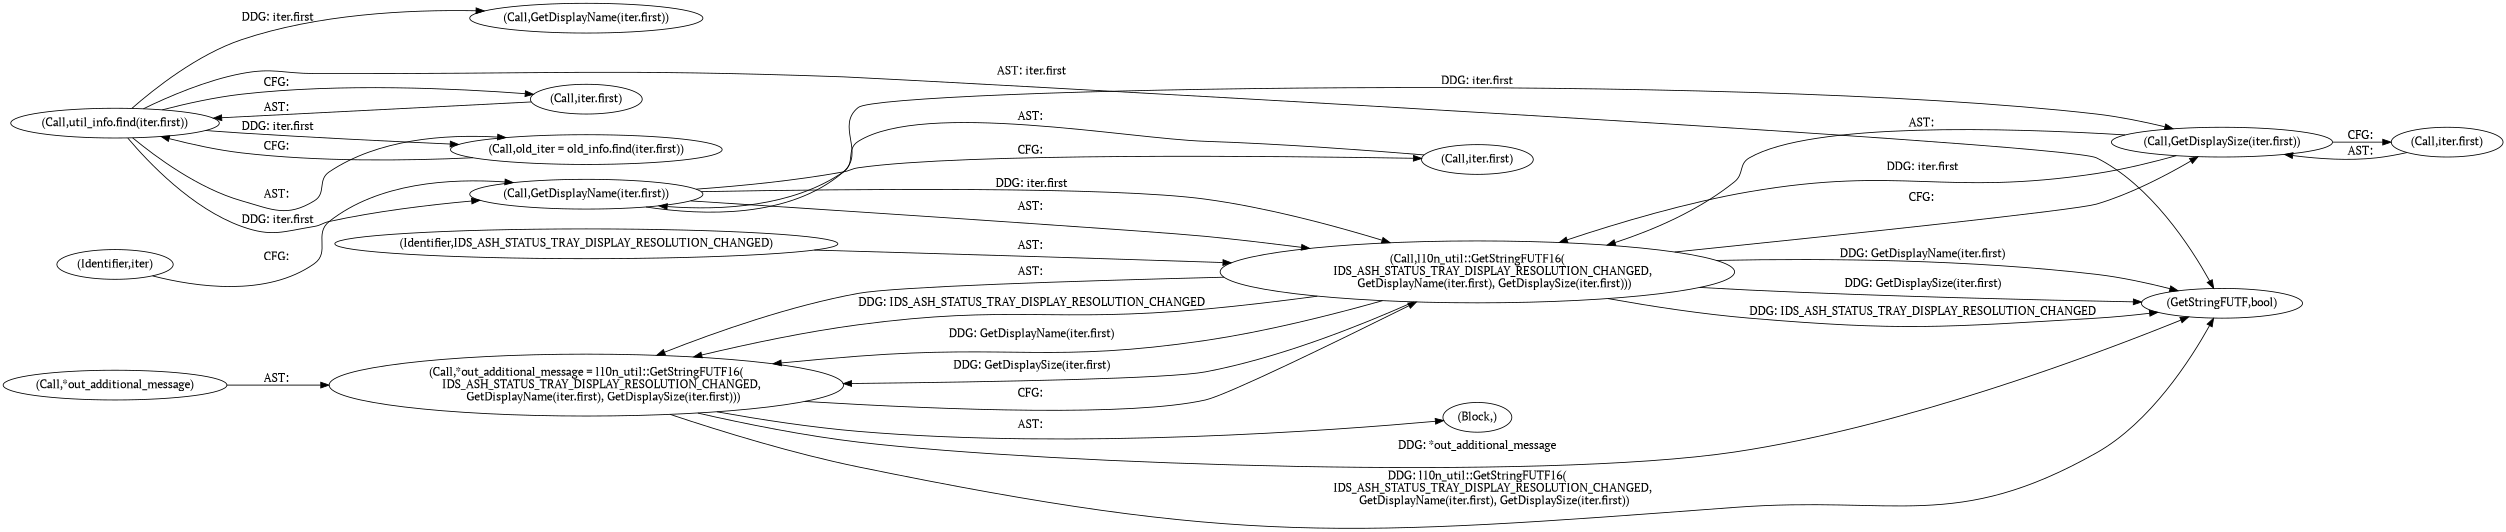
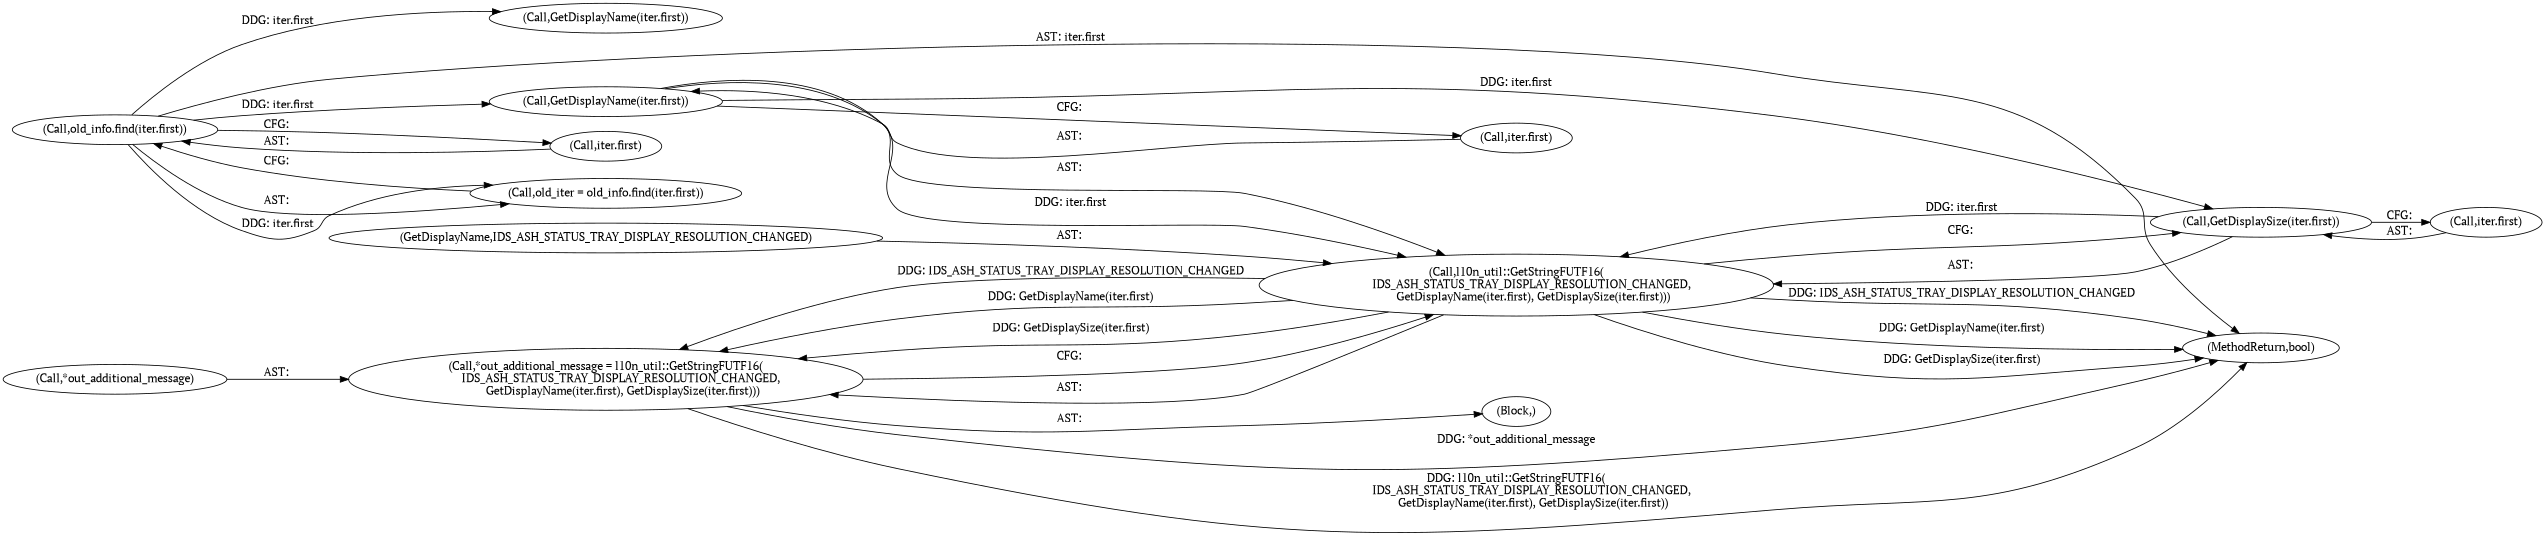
  digraph {
    fontname="PT Serif"
    rankdir=LR
    node [fontname="PT Serif"]
    edge [fontname="PT Serif"]
    n1 [label="(Call,*out_additional_message = l10n_util::GetStringFUTF16(\n          IDS_ASH_STATUS_TRAY_DISPLAY_RESOLUTION_CHANGED,\n           GetDisplayName(iter.first), GetDisplaySize(iter.first)))"]
    n2 [label="(Call,l10n_util::GetStringFUTF16(\n          IDS_ASH_STATUS_TRAY_DISPLAY_RESOLUTION_CHANGED,\n           GetDisplayName(iter.first), GetDisplaySize(iter.first)))"]
    n3 [label="(Block,)"]
-   n4 [label="(GetStringFUTF,bool)"]
+   n4 [label="(MethodReturn,bool)"]
    n5 [label="(Call,GetDisplaySize(iter.first))"]
    n6 [label="(Call,iter.first)"]
    n7 [label="(Call,GetDisplayName(iter.first))"]
    n8 [label="(Call,iter.first)"]
-   n9 [label="(Call,util_info.find(iter.first))"]
+   n9 [label="(Call,old_info.find(iter.first))"]
    n10 [label="(Call,iter.first)"]
    n11 [label="(Call,old_iter = old_info.find(iter.first))"]
    n12 [label="(Call,GetDisplayName(iter.first))"]
-   n13 [label="(Identifier,iter)"]
    n14 [label="(Call,*out_additional_message)"]
-   n15 [label="(Identifier,IDS_ASH_STATUS_TRAY_DISPLAY_RESOLUTION_CHANGED)"]
+   n15 [label="(GetDisplayName,IDS_ASH_STATUS_TRAY_DISPLAY_RESOLUTION_CHANGED)"]
    n1 -> n2 [label="CFG: "]
    n1 -> n3 [label="AST: "]
    n1 -> n4 [label="DDG: *out_additional_message"]
    n1 -> n4 [label="DDG: l10n_util::GetStringFUTF16(\n          IDS_ASH_STATUS_TRAY_DISPLAY_RESOLUTION_CHANGED,\n           GetDisplayName(iter.first), GetDisplaySize(iter.first))"]
    n2 -> n1 [label="AST: "]
    n2 -> n1 [label="DDG: IDS_ASH_STATUS_TRAY_DISPLAY_RESOLUTION_CHANGED"]
    n2 -> n1 [label="DDG: GetDisplayName(iter.first)"]
    n2 -> n1 [label="DDG: GetDisplaySize(iter.first)"]
    n2 -> n4 [label="DDG: IDS_ASH_STATUS_TRAY_DISPLAY_RESOLUTION_CHANGED"]
    n2 -> n4 [label="DDG: GetDisplayName(iter.first)"]
    n2 -> n4 [label="DDG: GetDisplaySize(iter.first)"]
    n2 -> n5 [label="CFG: "]
    n5 -> n2 [label="AST: "]
    n5 -> n2 [label="DDG: iter.first"]
    n5 -> n6 [label="CFG: "]
    n6 -> n5 [label="AST: "]
    n7 -> n2 [label="AST: "]
    n7 -> n2 [label="DDG: iter.first"]
    n7 -> n5 [label="DDG: iter.first"]
    n7 -> n8 [label="CFG: "]
    n8 -> n7 [label="AST: "]
    n9 -> n4 [label="AST: iter.first"]
    n9 -> n7 [label="DDG: iter.first"]
    n9 -> n10 [label="CFG: "]
    n9 -> n11 [label="AST: "]
    n9 -> n11 [label="DDG: iter.first"]
    n9 -> n12 [label="DDG: iter.first"]
    n10 -> n9 [label="AST: "]
    n11 -> n9 [label="CFG: "]
-   n13 -> n7 [label="CFG: "]
    n14 -> n1 [label="AST: "]
    n15 -> n2 [label="AST: "]
  }
